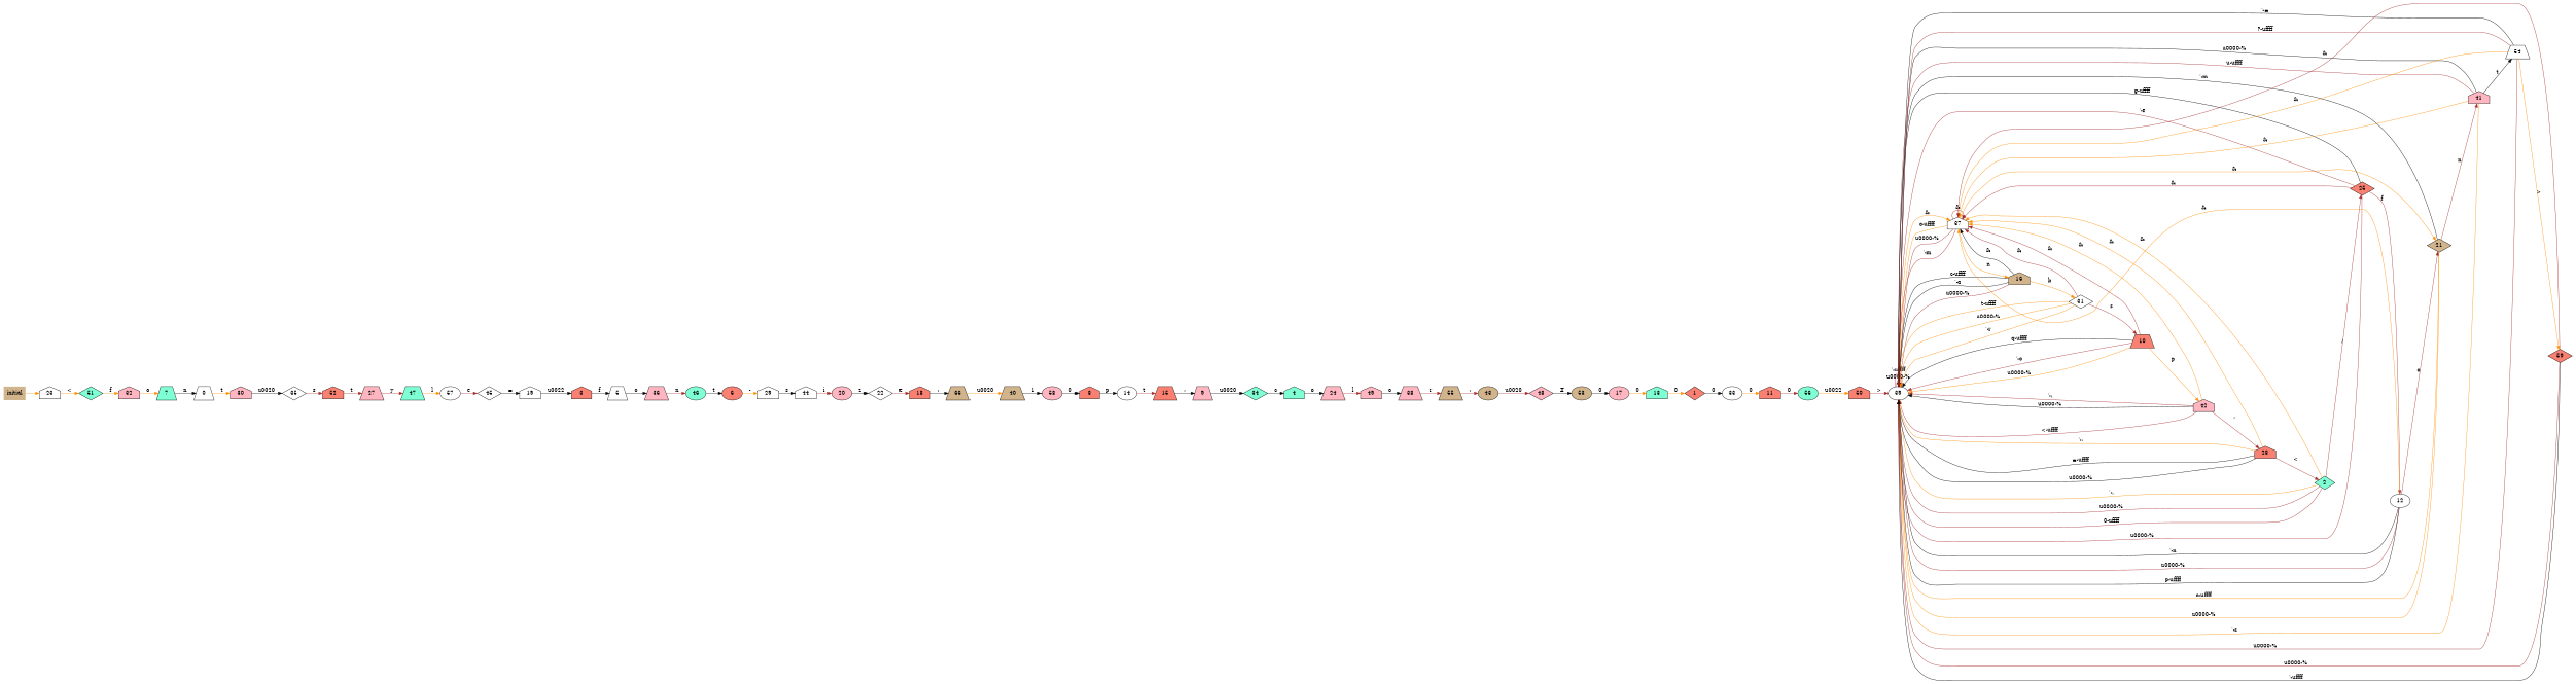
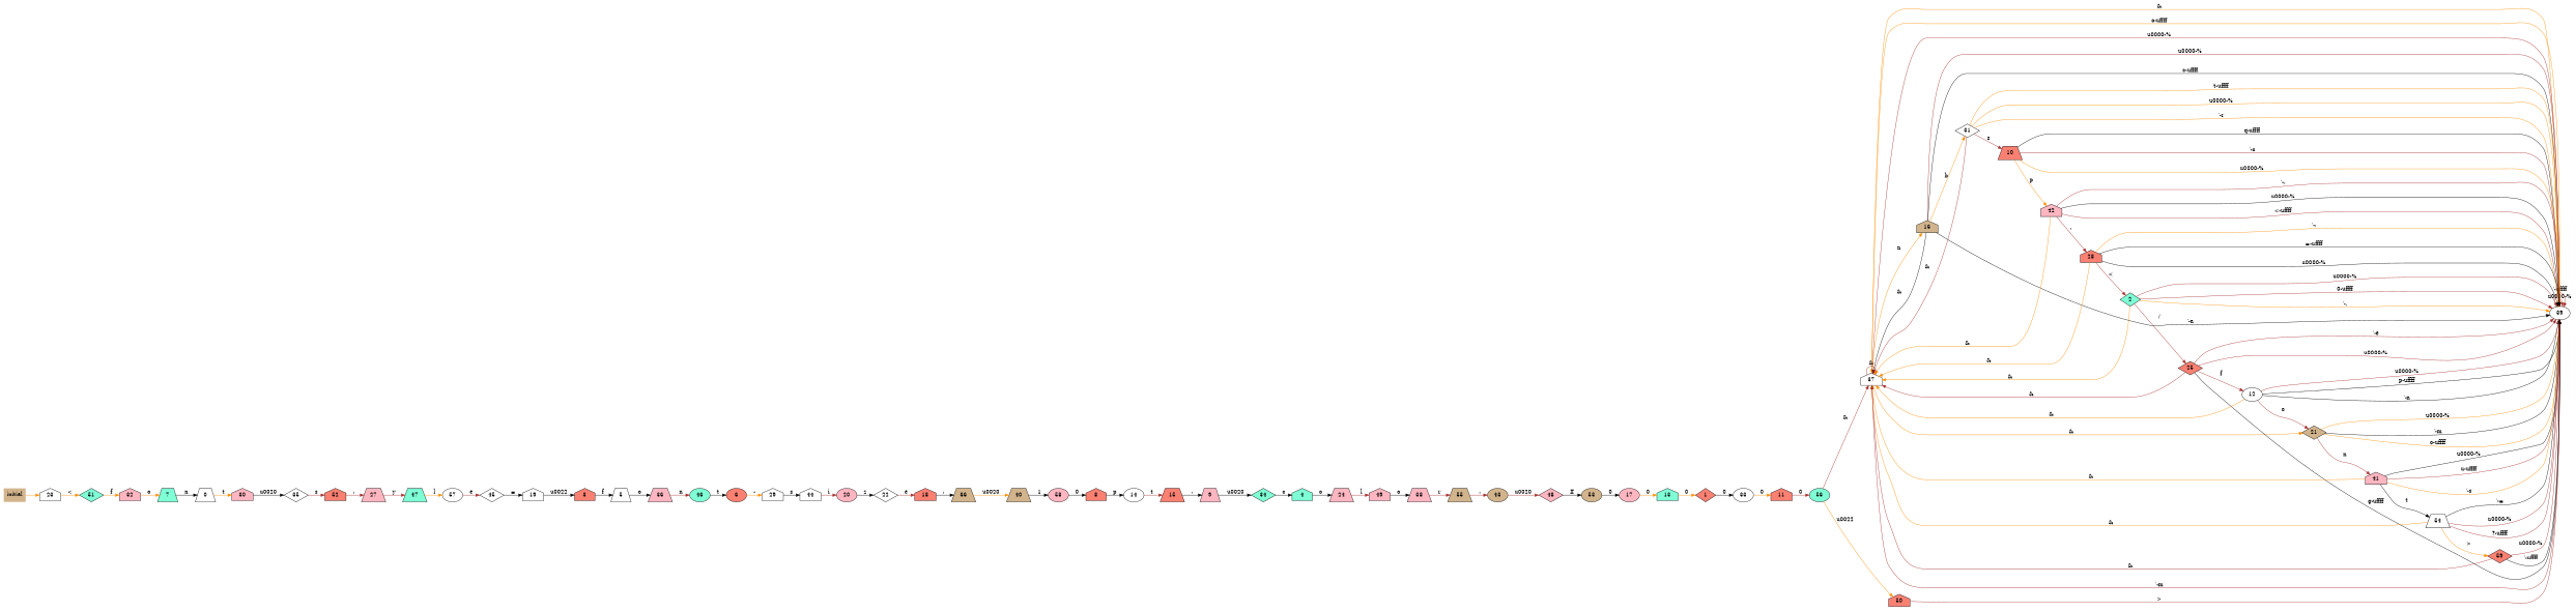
  digraph {
    rankdir=LR
    node [fillcolor=white shape=house style=filled]
    edge [color=brown]
    0 [shape=trapezium]
    30 [fillcolor=lightpink]
    35 [shape=diamond]
    52 [fillcolor=salmon]
    1 [fillcolor=salmon shape=diamond]
    33 [shape=ellipse]
    11 [fillcolor=salmon]
    56 [fillcolor=aquamarine shape=ellipse]
    2 [fillcolor=aquamarine shape=diamond]
    39 [shape=ellipse]
    37
    25 [fillcolor=salmon shape=diamond]
    16 [fillcolor=tan]
    21 [fillcolor=tan shape=diamond]
    12 [shape=ellipse]
    31 [shape=diamond]
    3 [fillcolor=salmon]
    5 [shape=trapezium]
    36 [fillcolor=lightpink shape=trapezium]
    46 [fillcolor=aquamarine shape=ellipse]
    4 [fillcolor=aquamarine]
    24 [fillcolor=lightpink shape=trapezium]
    49 [fillcolor=lightpink]
    38 [fillcolor=lightpink shape=trapezium]
    6 [fillcolor=salmon shape=ellipse]
    29
    44
    20 [fillcolor=lightpink shape=ellipse]
    7 [fillcolor=aquamarine shape=trapezium]
    8 [fillcolor=salmon]
    14 [shape=ellipse]
    15 [fillcolor=salmon shape=trapezium]
    9 [fillcolor=lightpink shape=trapezium]
    34 [fillcolor=aquamarine shape=diamond]
    10 [fillcolor=salmon shape=trapezium]
    42 [fillcolor=lightpink]
    28 [fillcolor=salmon]
    50 [fillcolor=salmon]
    41 [fillcolor=lightpink]
    54 [shape=trapezium]
    13 [fillcolor=aquamarine]
    17 [fillcolor=lightpink shape=ellipse]
    18 [fillcolor=salmon]
    n44 [fillcolor=tan label=66 shape=trapezium]
    40 [fillcolor=tan shape=trapezium]
    58 [fillcolor=lightpink shape=ellipse]
    19
    22 [shape=diamond]
    59 [fillcolor=salmon shape=diamond]
    51 [fillcolor=aquamarine shape=diamond]
    23
    32 [fillcolor=lightpink]
    initial [fillcolor=tan shape=plaintext]
    55 [fillcolor=tan shape=trapezium]
    27 [fillcolor=lightpink shape=trapezium]
    47 [fillcolor=aquamarine shape=trapezium]
    57 [shape=ellipse]
    45 [shape=diamond]
    43 [fillcolor=tan shape=ellipse]
    48 [fillcolor=lightpink shape=diamond]
    53 [fillcolor=tan shape=ellipse]
    0 -> 30 [color=darkorange label=t]
    30 -> 35 [color=black label="\u0020"]
    35 -> 52 [label=s]
-   52 -> 27 [label=t]
+   52 -> 27 [label=":"]
    1 -> 33 [color=black label=0]
    33 -> 11 [color=darkorange label=0]
    11 -> 56 [label=0]
    56 -> 50 [color=darkorange label="\u0022"]
    2 -> 39 [color=darkorange label="'-."]
    2 -> 39 [label="\u0000-%"]
    2 -> 39 [label="0-\uffff"]
    2 -> 37 [color=darkorange label="&"]
    2 -> 25 [label="/"]
    39 -> 39 [label="\u0000-%"]
    39 -> 39 [label="'-\uffff"]
    39 -> 37 [color=darkorange label="&"]
    37 -> 39 [color=darkorange label="o-\uffff"]
    37 -> 39 [label="\u0000-%"]
    37 -> 39 [label="'-m"]
    37 -> 37 [label="&"]
    37 -> 16 [color=darkorange label=n]
    37 -> 21 [color=darkorange label="&"]
    25 -> 39 [color=black label="g-\uffff"]
    25 -> 39 [label="'-e"]
    25 -> 39 [label="\u0000-%"]
    25 -> 37 [label="&"]
    25 -> 12 [label=f]
    16 -> 39 [color=black label="'-a"]
    16 -> 39 [label="\u0000-%"]
    16 -> 39 [color=black label="c-\uffff"]
    16 -> 37 [color=black label="&"]
    16 -> 31 [color=darkorange label=b]
    21 -> 39 [color=darkorange label="o-\uffff"]
    21 -> 39 [color=darkorange label="\u0000-%"]
    21 -> 39 [color=black label="'-m"]
    21 -> 41 [label=n]
    12 -> 39 [color=black label="p-\uffff"]
    12 -> 39 [color=black label="'-n"]
    12 -> 39 [label="\u0000-%"]
    12 -> 37 [color=darkorange label="&"]
    12 -> 21 [label=o]
    31 -> 39 [color=darkorange label="t-\uffff"]
    31 -> 39 [color=darkorange label="\u0000-%"]
    31 -> 39 [color=darkorange label="'-r"]
    31 -> 37 [label="&"]
    31 -> 10 [label=s]
    3 -> 5 [color=black label=f]
    5 -> 36 [color=black label=o]
    36 -> 46 [label=n]
    46 -> 6 [color=black label=t]
    4 -> 24 [color=black label=o]
    24 -> 49 [label=l]
    49 -> 38 [color=black label=o]
    38 -> 55 [label=r]
    6 -> 29 [color=darkorange label="-"]
    29 -> 44 [color=black label=s]
    44 -> 20 [label=i]
    20 -> 22 [color=black label=z]
    7 -> 0 [color=black label=n]
    8 -> 14 [color=black label=p]
    14 -> 15 [label=t]
    15 -> 9 [color=black label=";"]
    9 -> 34 [color=black label="\u0020"]
    34 -> 4 [color=black label=c]
    10 -> 39 [color=black label="q-\uffff"]
    10 -> 39 [label="'-o"]
    10 -> 39 [color=darkorange label="\u0000-%"]
-   10 -> 37 [label="&"]
+   56 -> 37 [label="&"]
    10 -> 42 [color=darkorange label=p]
    42 -> 39 [label="<-\uffff"]
    42 -> 39 [label="'-:"]
    42 -> 39 [color=black label="\u0000-%"]
    42 -> 37 [color=darkorange label="&"]
    42 -> 28 [label=";"]
    28 -> 2 [label="<"]
    28 -> 39 [color=darkorange label="'-;"]
    28 -> 39 [color=black label="=-\uffff"]
    28 -> 39 [color=black label="\u0000-%"]
    28 -> 37 [color=darkorange label="&"]
    50 -> 39 [label=">"]
    41 -> 39 [color=black label="\u0000-%"]
    41 -> 39 [label="u-\uffff"]
    41 -> 39 [color=darkorange label="'-s"]
    41 -> 37 [color=darkorange label="&"]
    41 -> 54 [color=black label=t]
    54 -> 39 [color=black label="'-="]
    54 -> 39 [label="\u0000-%"]
    54 -> 39 [label="?-\uffff"]
    54 -> 37 [color=darkorange label="&"]
    54 -> 59 [color=darkorange label=">"]
    13 -> 1 [color=darkorange label=0]
    17 -> 13 [color=darkorange label=0]
    18 -> n44 [color=black label=":"]
    n44 -> 40 [color=darkorange label="\u0020"]
    40 -> 58 [color=black label=1]
    58 -> 8 [color=black label=0]
    19 -> 3 [color=black label="\u0022"]
    22 -> 18 [label=e]
    59 -> 39 [label="\u0000-%"]
    59 -> 39 [color=black label="'-\uffff"]
    59 -> 37 [label="&"]
    51 -> 32 [color=darkorange label=f]
    23 -> 51 [color=darkorange label="<"]
    32 -> 7 [color=darkorange label=o]
    initial -> 23 [color=darkorange]
    55 -> 43 [label=":"]
    27 -> 47 [label=y]
    47 -> 57 [color=darkorange label=l]
    57 -> 45 [label=e]
    45 -> 19 [color=black label="="]
    43 -> 48 [label="\u0020"]
    48 -> 53 [color=black label="#"]
    53 -> 17 [color=black label=0]
  }
